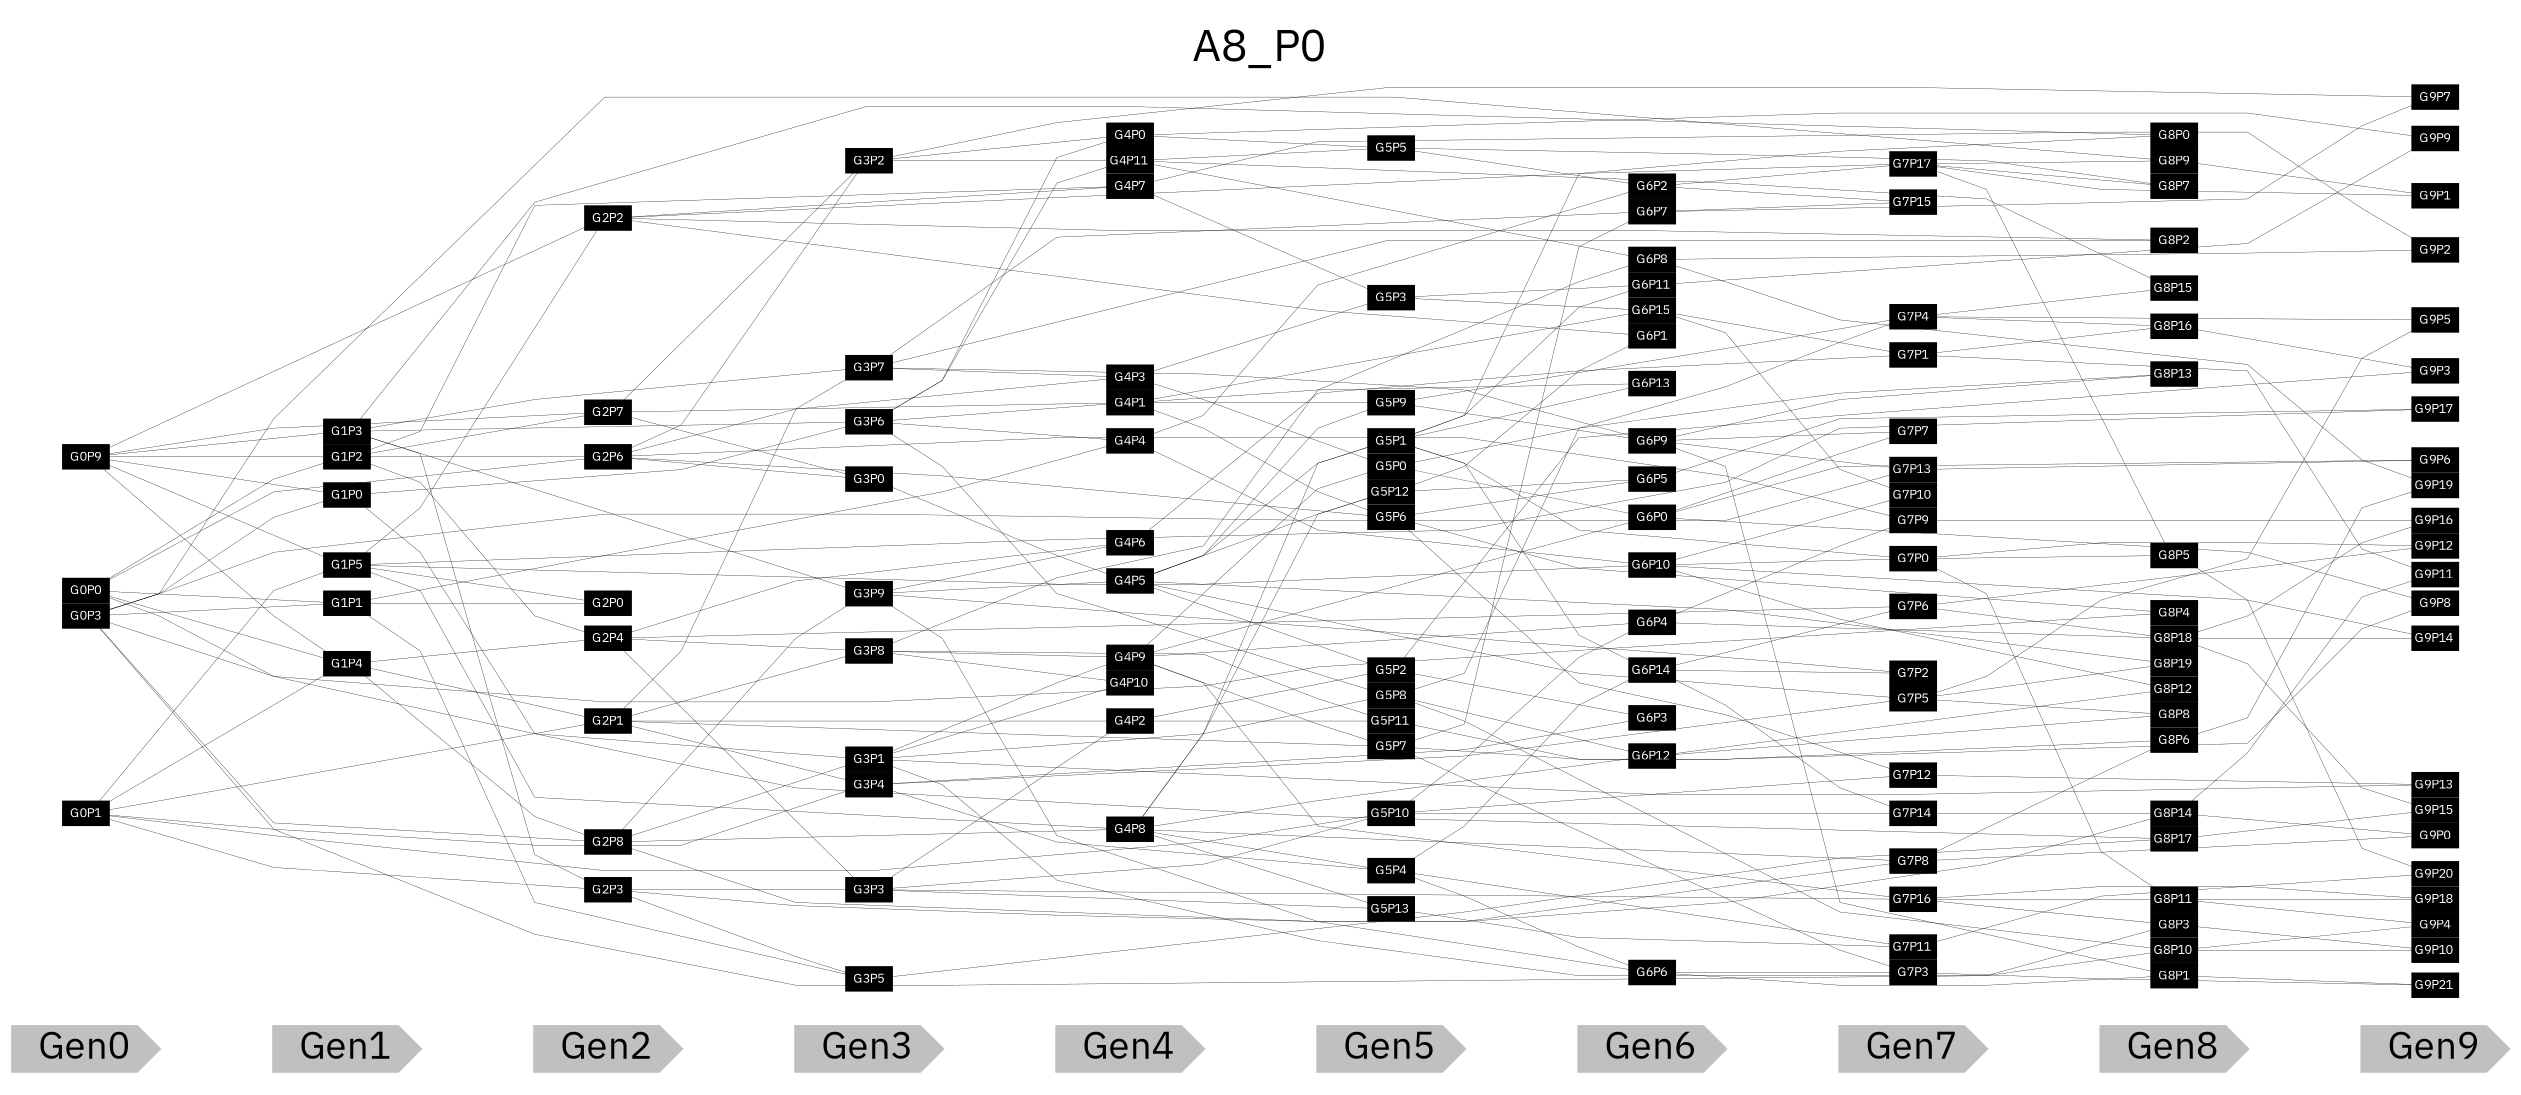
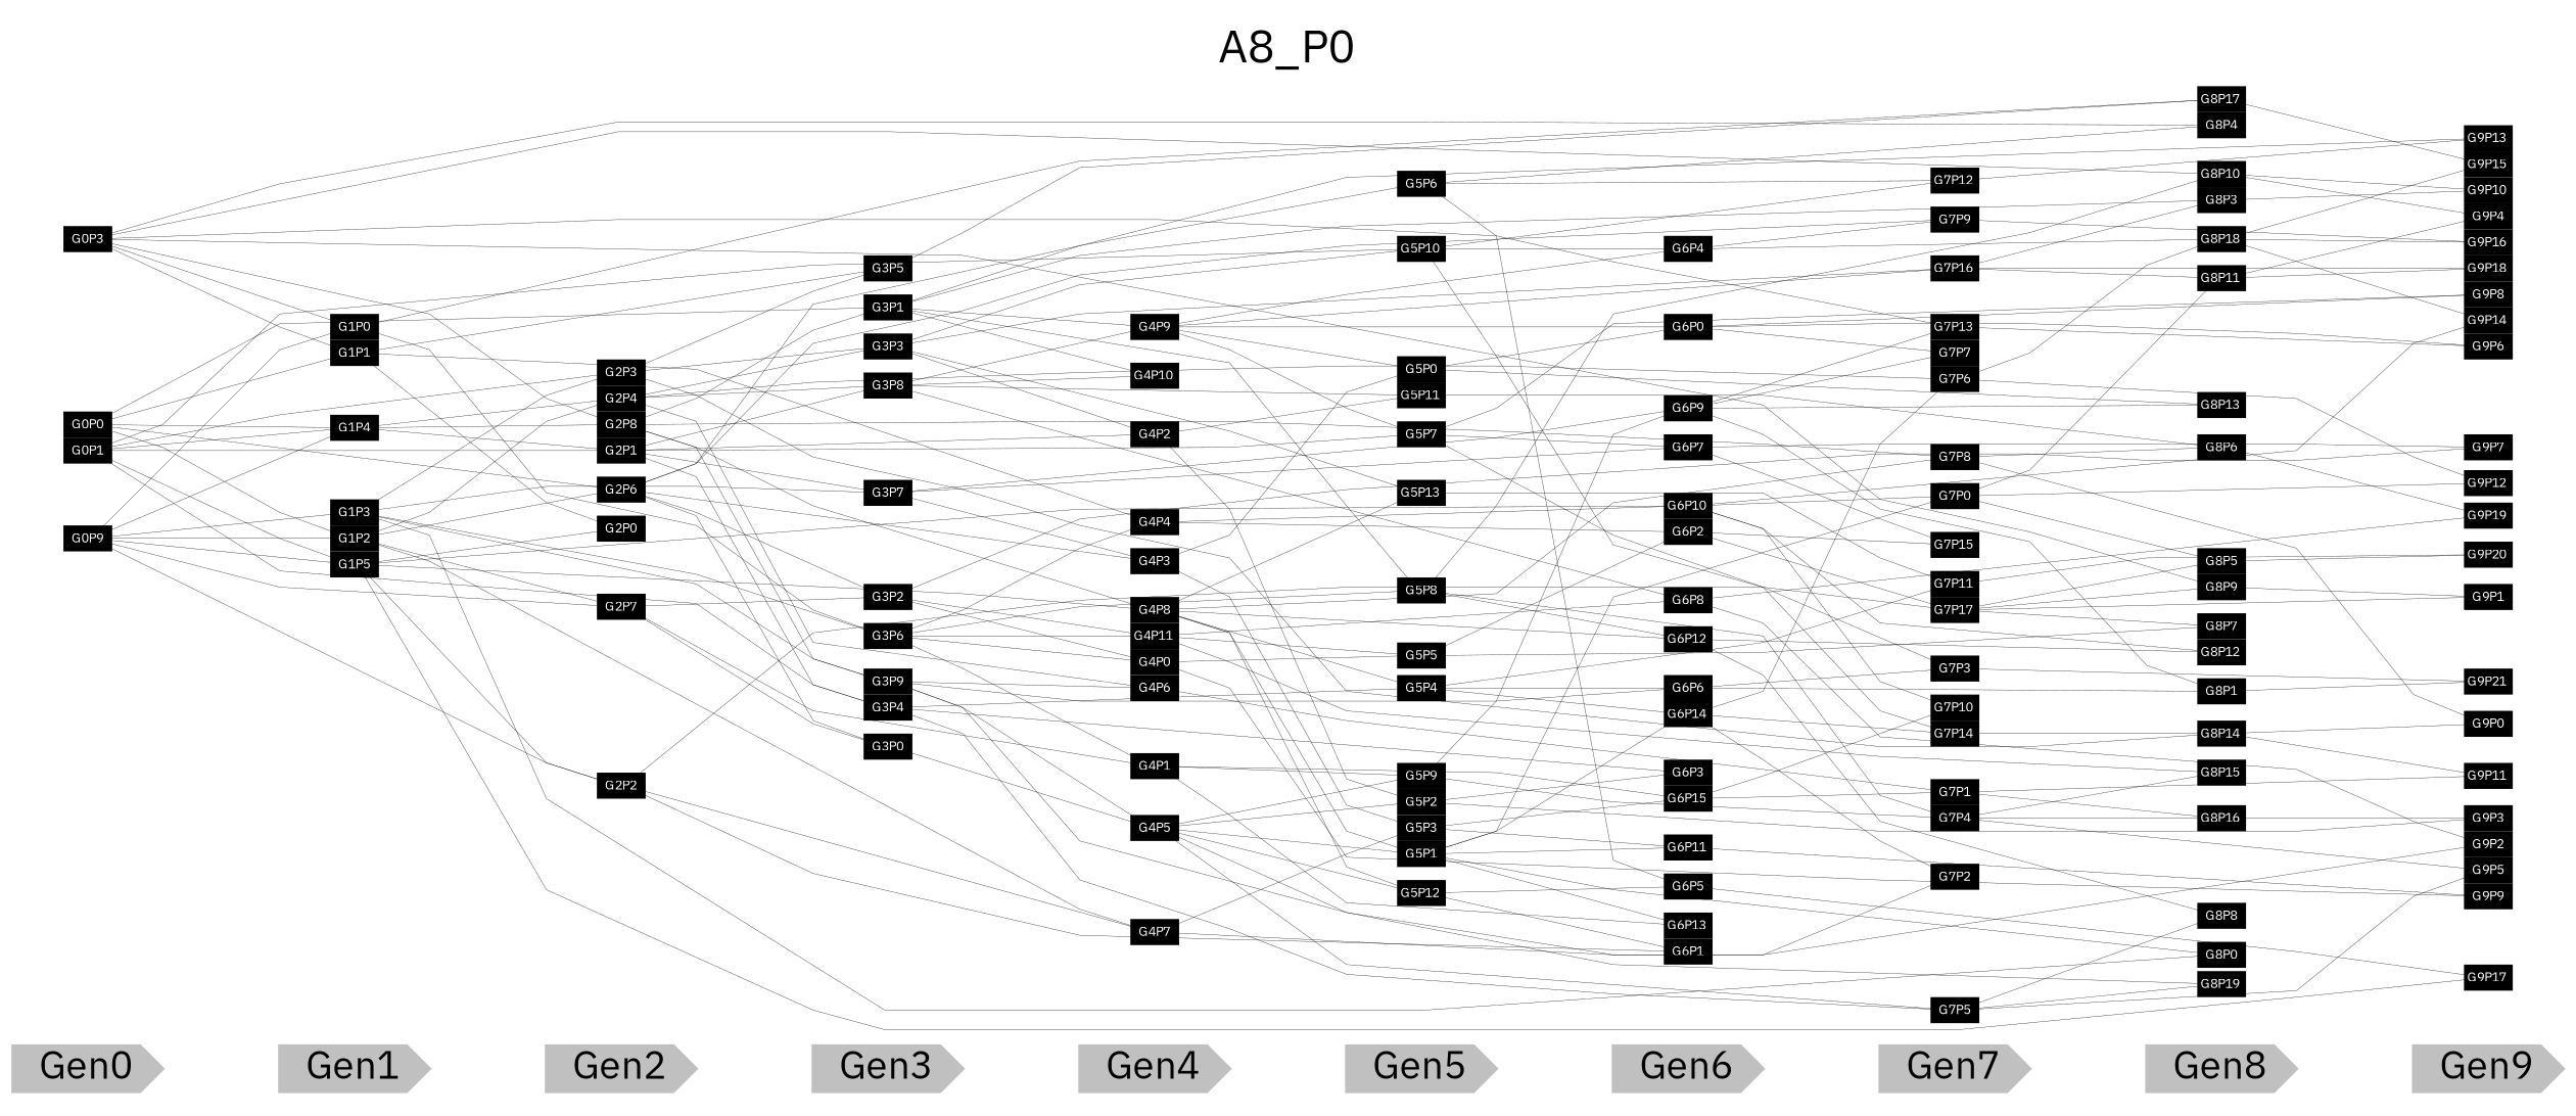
  graph {
    fontname="IBM Plex Sans"
    label=A8_P0
    labelloc=tp
    nodesep=0.01
    rankdir=LR
    ranksep=0.5
    splines=polyline
    node [color=black fixedsize=true fontcolor=white fontname="IBM Plex Sans" fontsize=4 shape=box style=filled]
    edge [fontname="IBM Plex Sans" penwidth=.1]
    Gen0 [color=grey fixedsize=false fontcolor=black fontsize=12 height=.1 shape=cds width=.2]
    G0P0 [height=.1 width=.2]
    G0P1 [height=.1 width=.2]
    n4 [height=.1 label=G0P9 width=.2]
    G0P3 [height=.1 width=.2]
    Gen1 [color=grey fixedsize=false fontcolor=black fontsize=12 height=.1 shape=cds width=.2]
    G1P0 [height=.1 width=.2]
    G1P1 [height=.1 width=.2]
    G1P2 [height=.1 width=.2]
    G1P3 [height=.1 width=.2]
    G1P4 [height=.1 width=.2]
    G1P5 [height=.1 width=.2]
    Gen2 [color=grey fixedsize=false fontcolor=black fontsize=12 height=.1 shape=cds width=.2]
    G2P0 [height=.1 width=.2]
    G2P1 [height=.1 width=.2]
    G2P2 [height=.1 width=.2]
    G2P3 [height=.1 width=.2]
    G2P4 [height=.1 width=.2]
    n19 [height=.1 label=G2P8 width=.2]
    G2P6 [height=.1 width=.2]
    G2P7 [height=.1 width=.2]
    Gen3 [color=grey fixedsize=false fontcolor=black fontsize=12 height=.1 shape=cds width=.2]
    G3P0 [height=.1 width=.2]
    G3P1 [height=.1 width=.2]
    G3P2 [height=.1 width=.2]
    G3P3 [height=.1 width=.2]
    G3P4 [height=.1 width=.2]
    G3P5 [height=.1 width=.2]
    G3P6 [height=.1 width=.2]
    G3P7 [height=.1 width=.2]
    G3P8 [height=.1 width=.2]
    G3P9 [height=.1 width=.2]
    Gen4 [color=grey fixedsize=false fontcolor=black fontsize=12 height=.1 shape=cds width=.2]
    G4P0 [height=.1 width=.2]
    G4P1 [height=.1 width=.2]
    G4P2 [height=.1 width=.2]
    G4P3 [height=.1 width=.2]
    G4P4 [height=.1 width=.2]
    G4P5 [height=.1 width=.2]
    G4P6 [height=.1 width=.2]
    G4P7 [height=.1 width=.2]
    G4P8 [height=.1 width=.2]
    G4P9 [height=.1 width=.2]
    G4P10 [height=.1 width=.2]
    G4P11 [height=.1 width=.2]
    Gen5 [color=grey fixedsize=false fontcolor=black fontsize=12 height=.1 shape=cds width=.2]
    G5P0 [height=.1 width=.2]
    G5P1 [height=.1 width=.2]
    G5P2 [height=.1 width=.2]
    G5P3 [height=.1 width=.2]
    G5P4 [height=.1 width=.2]
    G5P5 [height=.1 width=.2]
    G5P6 [height=.1 width=.2]
    G5P7 [height=.1 width=.2]
    G5P8 [height=.1 width=.2]
    G5P9 [height=.1 width=.2]
    G5P10 [height=.1 width=.2]
    G5P11 [height=.1 width=.2]
    G5P12 [height=.1 width=.2]
    G5P13 [height=.1 width=.2]
    Gen6 [color=grey fixedsize=false fontcolor=black fontsize=12 height=.1 shape=cds width=.2]
    G6P0 [height=.1 width=.2]
    G6P1 [height=.1 width=.2]
    G6P2 [height=.1 width=.2]
    G6P3 [height=.1 width=.2]
    G6P4 [height=.1 width=.2]
    G6P5 [height=.1 width=.2]
    G6P6 [height=.1 width=.2]
    G6P7 [height=.1 width=.2]
    G6P8 [height=.1 width=.2]
    G6P9 [height=.1 width=.2]
    G6P10 [height=.1 width=.2]
    G6P11 [height=.1 width=.2]
    G6P12 [height=.1 width=.2]
    G6P13 [height=.1 width=.2]
    G6P14 [height=.1 width=.2]
    G6P15 [height=.1 width=.2]
    Gen7 [color=grey fixedsize=false fontcolor=black fontsize=12 height=.1 shape=cds width=.2]
    G7P0 [height=.1 width=.2]
    G7P1 [height=.1 width=.2]
    G7P2 [height=.1 width=.2]
    G7P3 [height=.1 width=.2]
    G7P4 [height=.1 width=.2]
    G7P5 [height=.1 width=.2]
    G7P6 [height=.1 width=.2]
    G7P7 [height=.1 width=.2]
    G7P8 [height=.1 width=.2]
    G7P9 [height=.1 width=.2]
    G7P10 [height=.1 width=.2]
    G7P11 [height=.1 width=.2]
    G7P12 [height=.1 width=.2]
    G7P13 [height=.1 width=.2]
    G7P14 [height=.1 width=.2]
    G7P15 [height=.1 width=.2]
    G7P16 [height=.1 width=.2]
    G7P17 [height=.1 width=.2]
    Gen8 [color=grey fixedsize=false fontcolor=black fontsize=12 height=.1 shape=cds width=.2]
    G8P0 [height=.1 width=.2]
    G8P1 [height=.1 width=.2]
-   G8P2 [height=.1 width=.2]
    G8P3 [height=.1 width=.2]
    G8P4 [height=.1 width=.2]
    G8P5 [height=.1 width=.2]
    G8P6 [height=.1 width=.2]
    G8P7 [height=.1 width=.2]
    G8P8 [height=.1 width=.2]
    G8P9 [height=.1 width=.2]
    G8P10 [height=.1 width=.2]
    G8P11 [height=.1 width=.2]
    G8P12 [height=.1 width=.2]
    G8P13 [height=.1 width=.2]
    G8P14 [height=.1 width=.2]
    G8P15 [height=.1 width=.2]
    G8P16 [height=.1 width=.2]
    G8P17 [height=.1 width=.2]
    G8P18 [height=.1 width=.2]
    G8P19 [height=.1 width=.2]
    Gen9 [color=grey fixedsize=false fontcolor=black fontsize=12 height=.1 shape=cds width=.2]
    G9P0 [height=.1 width=.2]
    G9P1 [height=.1 width=.2]
    G9P2 [height=.1 width=.2]
    G9P3 [height=.1 width=.2]
    G9P4 [height=.1 width=.2]
    G9P5 [height=.1 width=.2]
    G9P6 [height=.1 width=.2]
    G9P7 [height=.1 width=.2]
    G9P8 [height=.1 width=.2]
    G9P9 [height=.1 width=.2]
    G9P10 [height=.1 width=.2]
    G9P11 [height=.1 width=.2]
    G9P12 [height=.1 width=.2]
    G9P13 [height=.1 width=.2]
    G9P14 [height=.1 width=.2]
    G9P15 [height=.1 width=.2]
    G9P16 [height=.1 width=.2]
    G9P17 [height=.1 width=.2]
    G9P18 [height=.1 width=.2]
    G9P19 [height=.1 width=.2]
    G9P20 [height=.1 width=.2]
    G9P21 [height=.1 width=.2]
    subgraph sub_1 {
      rank=same
      Gen0
      G0P0
      G0P1
      n4
      G0P3
    }
    subgraph sub_2 {
      rank=same
      Gen1
      G1P0
      G1P1
      G1P2
      G1P3
      G1P4
      G1P5
    }
    subgraph sub_3 {
      rank=same
      Gen2
      G2P0
      G2P1
      G2P2
      G2P3
      G2P4
      n19
      G2P6
      G2P7
    }
    subgraph sub_4 {
      rank=same
      Gen3
      G3P0
      G3P1
      G3P2
      G3P3
      G3P4
      G3P5
      G3P6
      G3P7
      G3P8
      G3P9
    }
    subgraph sub_5 {
      rank=same
      Gen4
      G4P0
      G4P1
      G4P2
      G4P3
      G4P4
      G4P5
      G4P6
      G4P7
      G4P8
      G4P9
      G4P10
      G4P11
    }
    subgraph sub_6 {
      rank=same
      Gen5
      G5P0
      G5P1
      G5P2
      G5P3
      G5P4
      G5P5
      G5P6
      G5P7
      G5P8
      G5P9
      G5P10
      G5P11
      G5P12
      G5P13
    }
    subgraph sub_7 {
      rank=same
      Gen6
      G6P0
      G6P1
      G6P2
      G6P3
      G6P4
      G6P5
      G6P6
      G6P7
      G6P8
      G6P9
      G6P10
      G6P11
      G6P12
      G6P13
      G6P14
      G6P15
    }
    subgraph sub_8 {
      rank=same
      Gen7
      G7P0
      G7P1
      G7P2
      G7P3
      G7P4
      G7P5
      G7P6
      G7P7
      G7P8
      G7P9
      G7P10
      G7P11
      G7P12
      G7P13
      G7P14
      G7P15
      G7P16
      G7P17
    }
    subgraph sub_9 {
      rank=same
      Gen8
      G8P0
      G8P1
-     G8P2
      G8P3
      G8P4
      G8P5
      G8P6
      G8P7
      G8P8
      G8P9
      G8P10
      G8P11
      G8P12
      G8P13
      G8P14
      G8P15
      G8P16
      G8P17
      G8P18
      G8P19
    }
    subgraph sub_10 {
      rank=same
      Gen9
      G9P0
      G9P1
      G9P2
      G9P3
      G9P4
      G9P5
      G9P6
      G9P7
      G9P8
      G9P9
      G9P10
      G9P11
      G9P12
      G9P13
      G9P14
      G9P15
      G9P16
      G9P17
      G9P18
      G9P19
      G9P20
      G9P21
    }
    subgraph sub_11 {
      Gen0
      Gen1
      Gen2
      Gen3
      Gen4
      Gen5
      Gen6
      Gen7
      Gen8
      Gen9
    }
    Gen0 -- Gen1 [style=invis]
    G0P0 -- G1P1
    G0P0 -- G1P2
    G0P0 -- G1P4
    G0P0 -- G2P6
    G0P0 -- G3P1
    G0P1 -- G1P4
    G0P1 -- G1P5
    G0P1 -- G2P1
    G0P1 -- G2P3
    G0P1 -- G3P4
    G0P1 -- G5P10
    n4 -- G1P0
    n4 -- G1P2
    n4 -- G1P3
    n4 -- G1P4
    n4 -- G1P5
    n4 -- G2P2
    n4 -- G2P7
    G0P3 -- G1P0
    G0P3 -- G1P1
    G0P3 -- n19
    G0P3 -- G7P13
    G0P3 -- G8P4
    G0P3 -- G8P9
    G0P3 -- G8P10
    Gen1 -- Gen2 [style=invis]
    G1P0 -- G3P6
    G1P0 -- G8P17
    G1P1 -- G2P0
    G1P1 -- G3P5
    G1P1 -- G4P4
    G1P2 -- G2P4
    G1P2 -- G2P6
    G1P2 -- G2P7
    G1P2 -- G4P7
    G1P3 -- G2P3
    G1P3 -- G3P6
    G1P3 -- G3P7
    G1P3 -- G3P9
    G1P3 -- G8P0
    G1P4 -- G2P1
    G1P4 -- G2P4
    G1P4 -- n19
    G1P5 -- G2P0
    G1P5 -- G2P2
    G1P5 -- G4P8
    G1P5 -- G6P10
    G1P5 -- G9P17
    Gen2 -- Gen3 [style=invis]
    G2P1 -- G3P4
    G2P1 -- G3P7
    G2P1 -- G3P8
    G2P1 -- G4P2
    G2P1 -- G5P7
    G2P2 -- G4P7
    G2P2 -- G6P1
    G2P2 -- G7P17
-   G2P2 -- G8P2
    G2P3 -- G3P3
    G2P3 -- G3P5
    G2P3 -- G8P14
    G2P4 -- G3P3
    G2P4 -- G3P8
    G2P4 -- G4P6
    G2P4 -- G7P6
    n19 -- G3P1
    n19 -- G3P9
    n19 -- G4P8
    n19 -- G7P8
    G2P6 -- G3P0
    G2P6 -- G3P2
    G2P6 -- G4P3
    G2P6 -- G5P6
    G2P6 -- G7P9
    G2P7 -- G3P0
    G2P7 -- G3P2
    G2P7 -- G4P1
    Gen3 -- Gen4 [style=invis]
    G3P0 -- G4P5
    G3P1 -- G4P9
    G3P1 -- G4P10
    G3P1 -- G5P8
    G3P1 -- G8P3
    G3P1 -- G9P13
    G3P2 -- G4P0
    G3P2 -- G4P11
    G3P2 -- G9P7
    G3P3 -- G4P2
    G3P3 -- G5P10
    G3P3 -- G5P13
    G3P3 -- G7P16
    G3P4 -- G5P4
    G3P4 -- G6P3
    G3P4 -- G7P5
    G3P5 -- G8P17
    G3P6 -- G4P0
    G3P6 -- G4P1
    G3P6 -- G4P4
    G3P6 -- G4P11
    G3P6 -- G5P8
    G3P7 -- G4P3
    G3P7 -- G6P7
    G3P7 -- G6P9
-   G3P7 -- G8P2
    G3P8 -- G4P9
    G3P8 -- G4P10
    G3P8 -- G5P11
    G3P8 -- G6P8
    G3P9 -- G4P5
    G3P9 -- G4P6
    G3P9 -- G6P6
    G3P9 -- G7P2
    Gen4 -- Gen5 [style=invis]
    G4P0 -- G5P5
    G4P0 -- G9P9
-   G4P1 -- G5P6
    G4P1 -- G5P9
    G4P1 -- G6P13
    G4P1 -- G6P15
    G4P2 -- G5P2
    G4P2 -- G5P11
    G4P3 -- G5P0
    G4P3 -- G5P3
    G4P4 -- G6P2
    G4P4 -- G6P10
    G4P5 -- G5P1
    G4P5 -- G5P2
    G4P5 -- G5P9
    G4P5 -- G5P12
    G4P5 -- G7P5
    G4P5 -- G8P19
    G4P6 -- G7P1
    G4P7 -- G5P3
    G4P7 -- G9P2
    G4P8 -- G5P1
    G4P8 -- G5P4
    G4P8 -- G5P12
    G4P8 -- G5P13
    G4P8 -- G6P12
    G4P8 -- G7P8
    G4P9 -- G5P0
    G4P9 -- G5P7
    G4P9 -- G6P0
    G4P9 -- G6P4
    G4P9 -- G7P16
    G4P11 -- G5P5
    G4P11 -- G6P8
    G4P11 -- G8P15
    Gen5 -- Gen6 [style=invis]
    G5P0 -- G6P0
    G5P0 -- G8P13
    G5P1 -- G6P11
    G5P1 -- G6P13
    G5P1 -- G6P14
    G5P1 -- G7P0
    G5P1 -- G8P0
    G5P2 -- G6P3
    G5P2 -- G9P3
    G5P3 -- G6P11
    G5P3 -- G6P15
    G5P4 -- G6P6
    G5P4 -- G6P14
    G5P4 -- G7P11
    G5P5 -- G6P2
    G5P5 -- G8P7
    G5P6 -- G6P5
    G5P6 -- G7P12
    G5P6 -- G8P4
    G5P7 -- G6P7
    G5P7 -- G7P3
    G5P7 -- G9P8
    G5P8 -- G6P12
    G5P8 -- G7P4
    G5P8 -- G8P10
    G5P9 -- G6P9
    G5P9 -- G7P4
    G5P10 -- G6P4
    G5P10 -- G7P12
    G5P10 -- G7P14
    G5P11 -- G8P6
    G5P12 -- G6P1
    G5P12 -- G6P5
    G5P13 -- G7P11
    Gen6 -- Gen7 [style=invis]
    G6P0 -- G7P7
    G6P0 -- G9P6
    G6P0 -- G9P8
    G6P2 -- G7P15
    G6P2 -- G7P17
    G6P4 -- G7P9
    G6P4 -- G8P18
    G6P5 -- G9P17
    G6P6 -- G7P3
    G6P6 -- G8P1
    G6P7 -- G7P15
    G6P7 -- G9P7
    G6P8 -- G9P2
    G6P8 -- G9P19
    G6P9 -- G7P7
    G6P9 -- G7P13
    G6P9 -- G8P1
    G6P9 -- G8P13
    G6P10 -- G7P0
    G6P10 -- G7P10
    G6P10 -- G8P12
    G6P10 -- G9P14
    G6P11 -- G9P9
    G6P12 -- G8P8
    G6P12 -- G8P12
    G6P14 -- G7P2
    G6P14 -- G7P6
    G6P14 -- G7P14
    G6P15 -- G7P1
    G6P15 -- G7P10
    Gen7 -- Gen8 [style=invis]
    G7P0 -- G8P5
    G7P0 -- G8P11
    G7P0 -- G9P12
    G7P1 -- G8P16
    G7P1 -- G9P11
    G7P3 -- G9P21
    G7P4 -- G8P15
    G7P4 -- G8P16
    G7P4 -- G9P5
    G7P5 -- G8P8
    G7P5 -- G8P19
    G7P5 -- G9P5
    G7P6 -- G8P18
    G7P6 -- G9P12
    G7P8 -- G8P6
    G7P8 -- G9P0
    G7P9 -- G9P16
    G7P11 -- G9P20
    G7P12 -- G9P13
    G7P13 -- G9P6
    G7P14 -- G8P14
    G7P16 -- G8P3
    G7P16 -- G8P11
    G7P16 -- G9P18
    G7P17 -- G8P5
    G7P17 -- G8P7
    G7P17 -- G8P9
    G7P17 -- G9P1
    Gen8 -- Gen9 [style=invis]
    G8P1 -- G9P21
    G8P3 -- G9P10
    G8P5 -- G9P20
    G8P6 -- G9P19
    G8P9 -- G9P1
    G8P10 -- G9P4
    G8P10 -- G9P10
    G8P11 -- G9P4
    G8P11 -- G9P18
    G8P14 -- G9P0
    G8P14 -- G9P11
    G8P16 -- G9P3
    G8P17 -- G9P15
    G8P18 -- G9P14
    G8P18 -- G9P15
    G8P18 -- G9P16
  }
